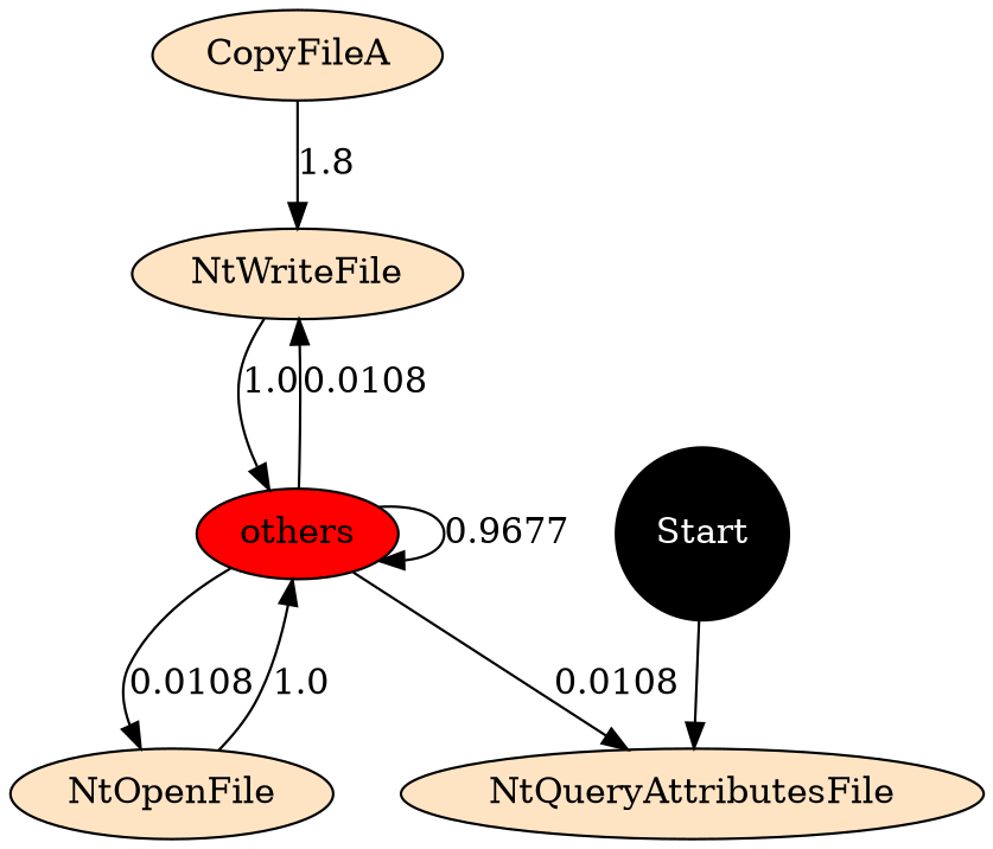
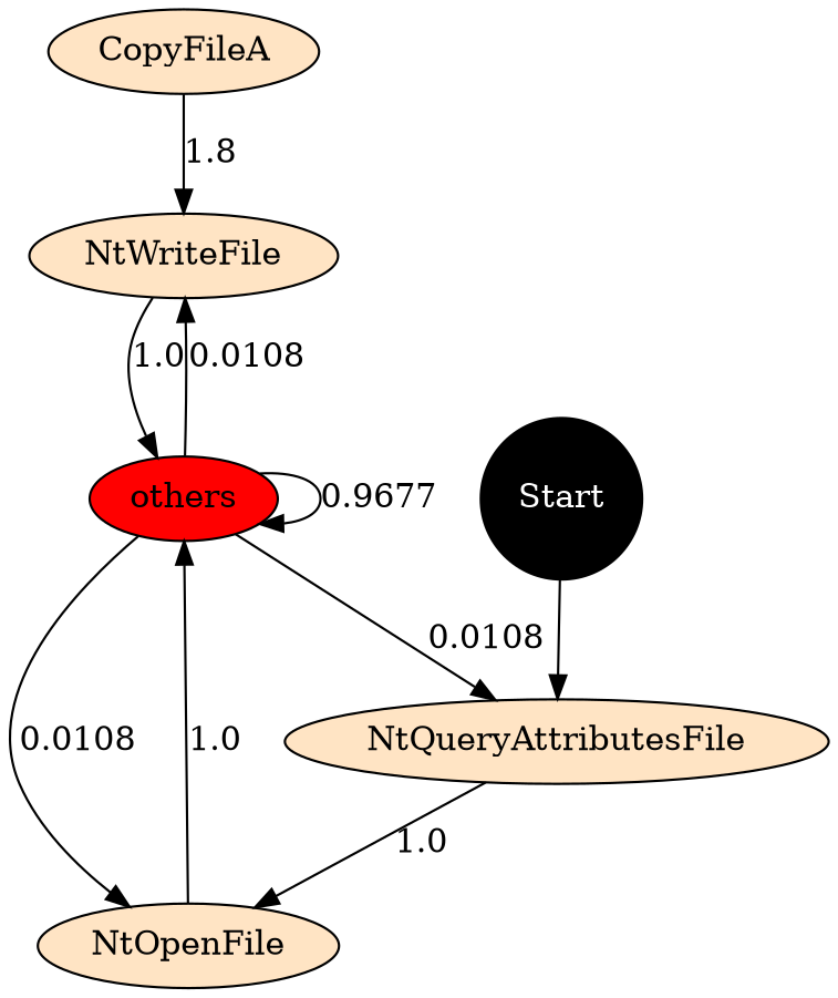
  digraph {
    node [fillcolor=bisque style=filled]
    n1 [label=CopyFileA]
    n2 [label=NtWriteFile]
    n3 [fillcolor=red label=others]
    n4 [label=NtQueryAttributesFile]
    n5 [label=NtOpenFile]
    Start [fillcolor=black fontcolor=white shape=circle]
    n1 -> n2 [label=1.8]
    n2 -> n3 [label=1.0]
    n3 -> n2 [label=0.0108]
    n3 -> n3 [label=0.9677]
    n3 -> n4 [label=0.0108]
    n3 -> n5 [label=0.0108]
+   n4 -> n5 [label=1.0]
    n5 -> n3 [label=1.0]
    Start -> n4
  }
